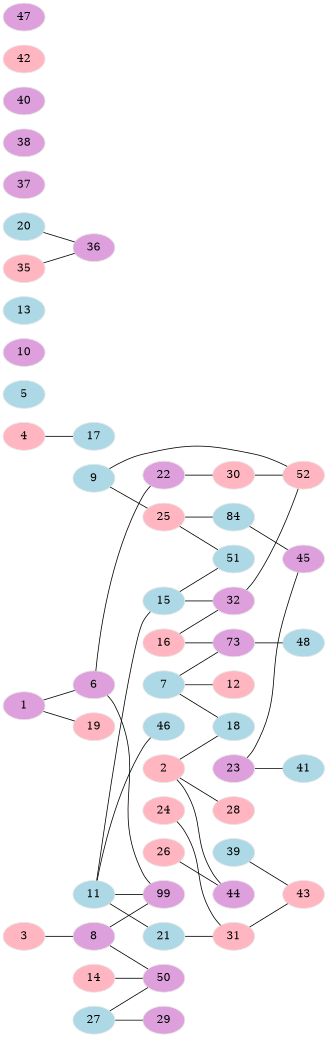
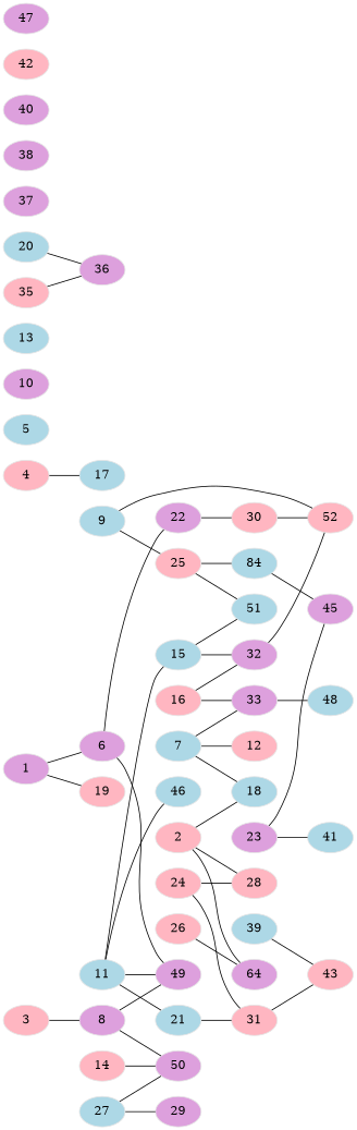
  graph {
    rankdir=LR
    node [color=gray90 fillcolor=plum style=filled]
    1
    6
    19 [fillcolor=lightpink]
    22
-   49 [label=99]
+   49
    2 [fillcolor=lightpink]
    18 [fillcolor=lightblue]
    28 [fillcolor=lightpink]
-   44
+   44 [label=64]
    3 [fillcolor=lightpink]
    8
    50
    4 [fillcolor=lightpink]
    17 [fillcolor=lightblue]
    5 [fillcolor=lightblue]
    30 [fillcolor=lightpink]
    7 [fillcolor=lightblue]
    12 [fillcolor=lightpink]
-   33 [label=73]
+   33
    48 [fillcolor=lightblue]
    9 [fillcolor=lightblue]
    25 [fillcolor=lightpink]
    52 [fillcolor=lightpink]
    51 [fillcolor=lightblue]
    n25 [fillcolor=lightblue label=84]
    10
    11 [fillcolor=lightblue]
    15 [fillcolor=lightblue]
    21 [fillcolor=lightblue]
    46 [fillcolor=lightblue]
    32
    31 [fillcolor=lightpink]
    13 [fillcolor=lightblue]
    14 [fillcolor=lightpink]
    39 [fillcolor=lightblue]
    43 [fillcolor=lightpink]
    16 [fillcolor=lightpink]
    20 [fillcolor=lightblue]
    36
    41 [fillcolor=lightblue]
    23
    45
    24 [fillcolor=lightpink]
    26 [fillcolor=lightpink]
    27 [fillcolor=lightblue]
    29
    35 [fillcolor=lightpink]
    37
    38
    40
    42 [fillcolor=lightpink]
    47
    1 -- 6
    1 -- 19
    6 -- 22
    6 -- 49
    22 -- 30
    2 -- 18
    2 -- 28
    2 -- 44
    3 -- 8
    8 -- 49
    8 -- 50
    4 -- 17
    30 -- 52
    7 -- 18
    7 -- 12
    7 -- 33
    33 -- 48
    9 -- 25
    9 -- 52
    25 -- 51
    25 -- n25
    n25 -- 45
    11 -- 49
    11 -- 15
    11 -- 21
    11 -- 46
    15 -- 51
    15 -- 32
    21 -- 31
    32 -- 52
    31 -- 43
    14 -- 50
    39 -- 43
    16 -- 33
    16 -- 32
    20 -- 36
    23 -- 41
    23 -- 45
+   24 -- 28
    24 -- 31
    26 -- 44
    27 -- 50
    27 -- 29
    35 -- 36
  }
